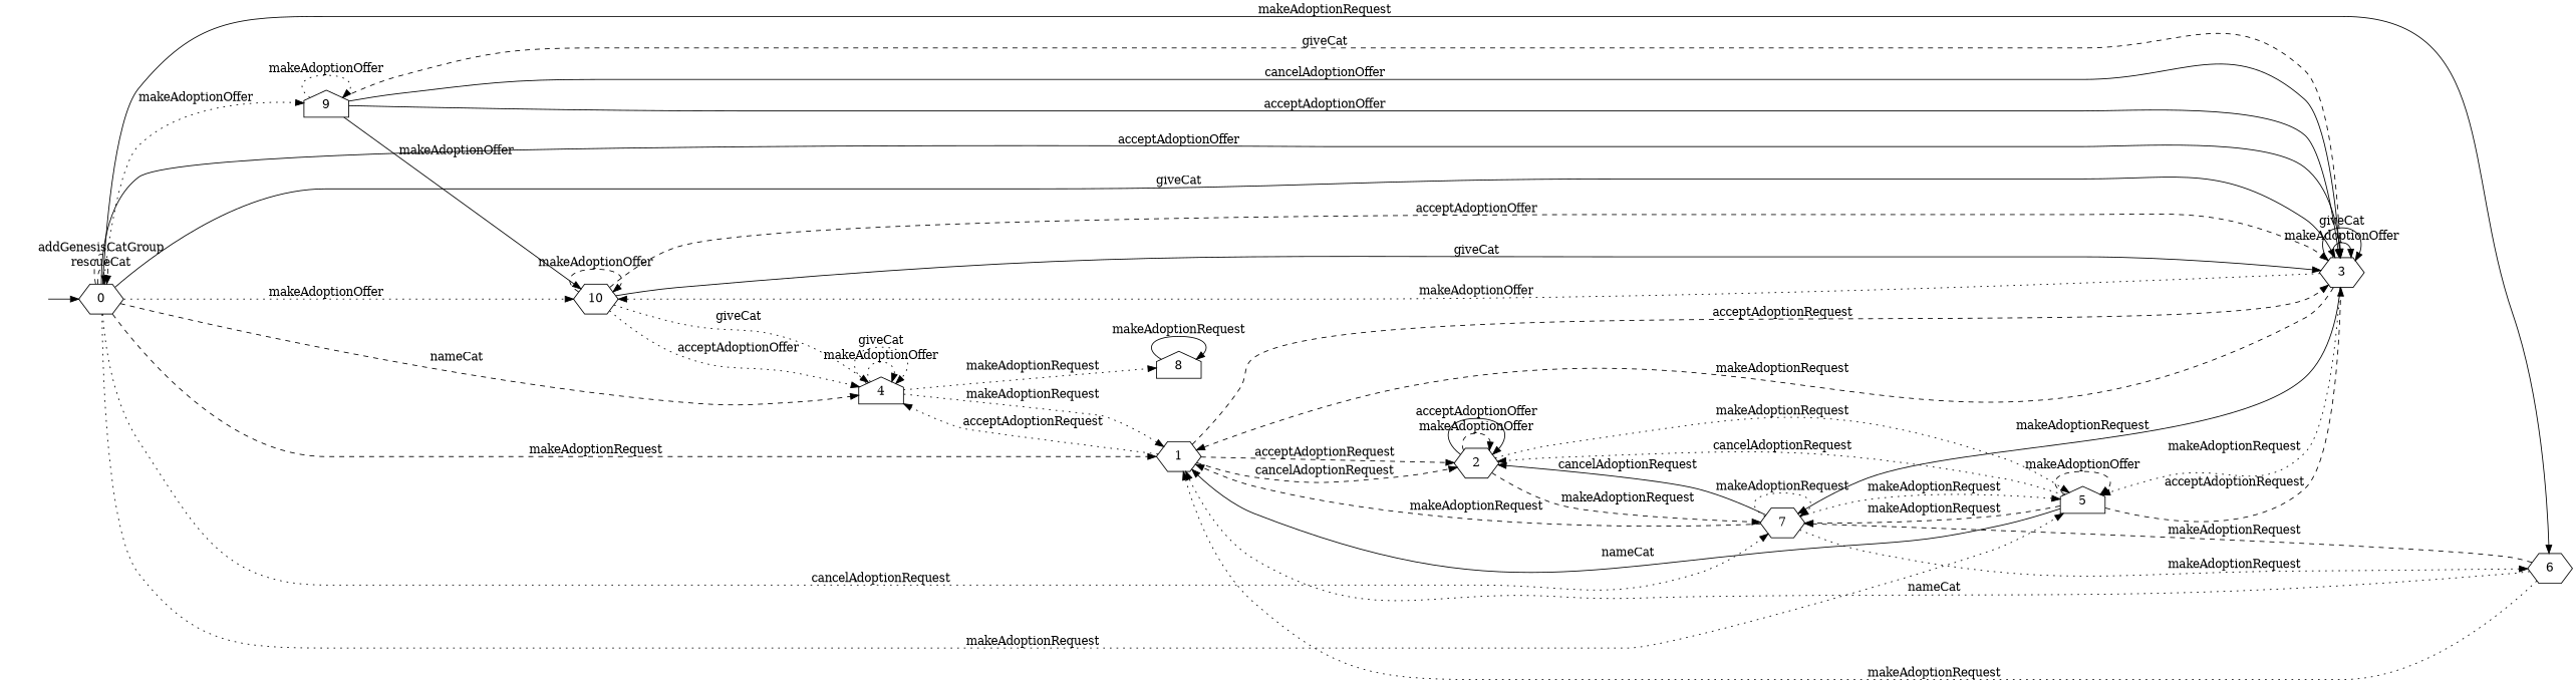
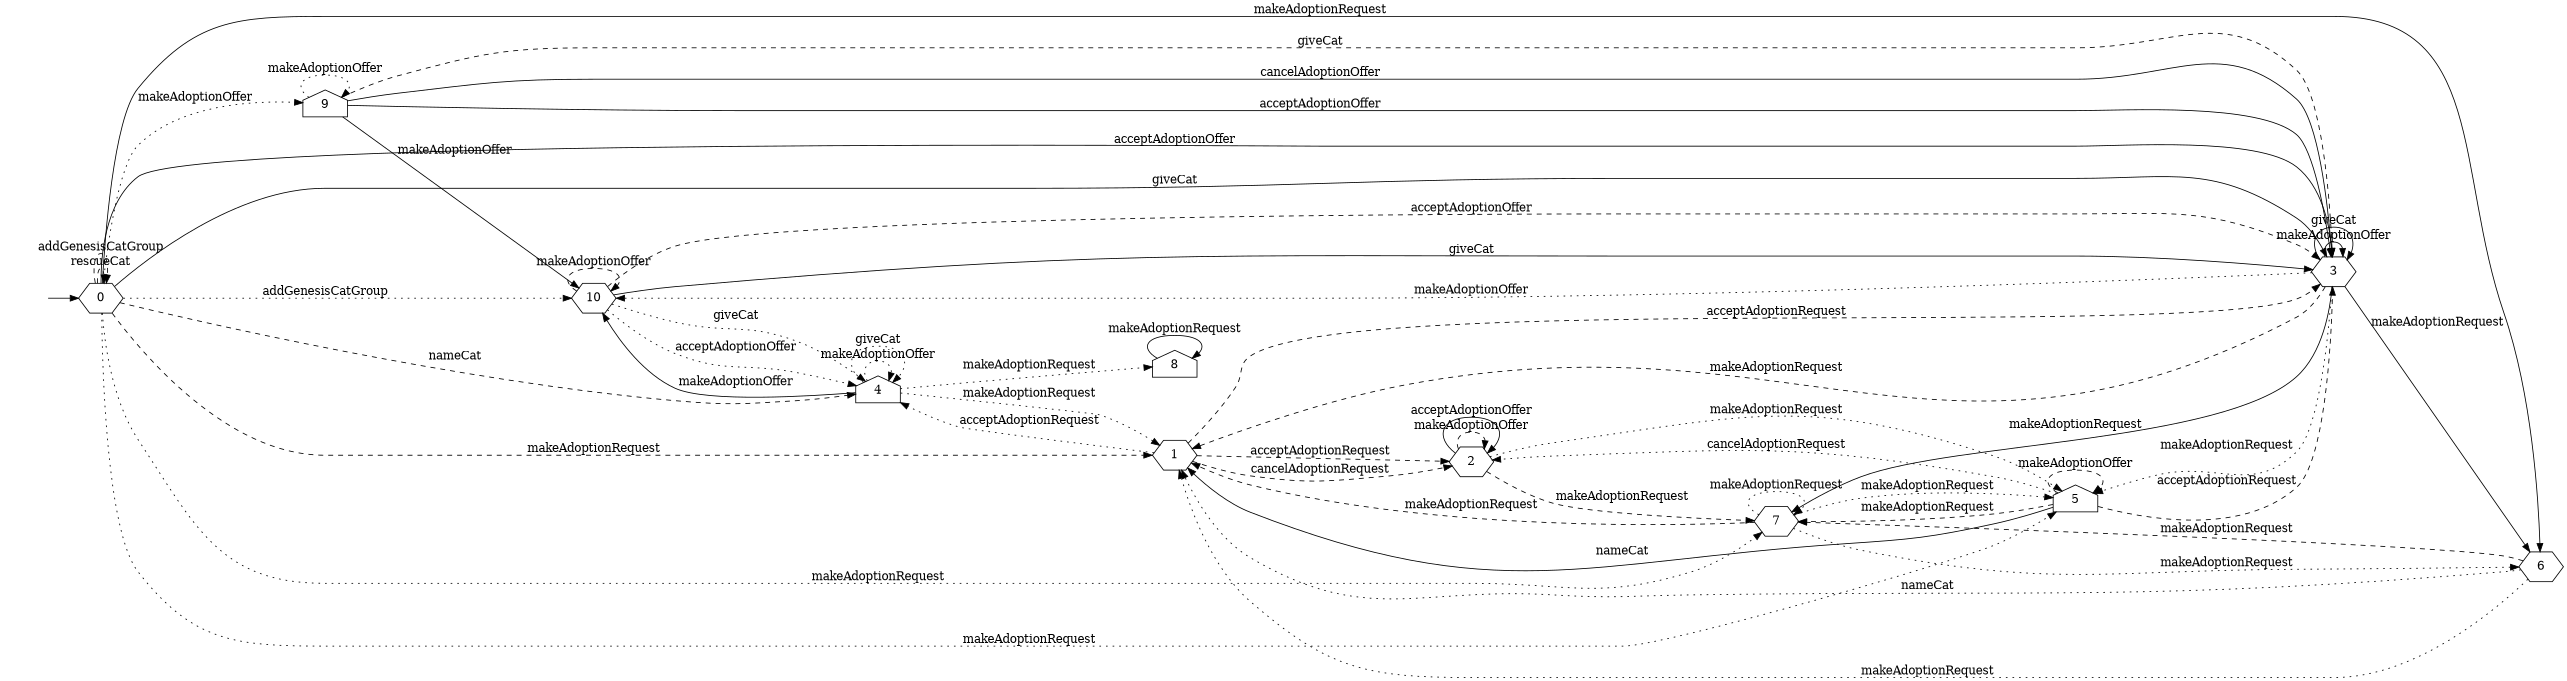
  digraph {
    rankdir=LR
    node [shape=hexagon]
    edge [style=dotted]
    "" [shape=plaintext]
    n2 [label=0]
    n3 [label=10]
    n4 [label=7]
    n5 [label=1]
    n6 [label=9 shape=house]
    n7 [label=6]
    n8 [label=4 shape=house]
    n9 [label=5 shape=house]
    n10 [label=3]
    n11 [label=2]
    n12 [label=8 shape=house]
    "" -> n2 [style=solid]
    n2 -> n2 [label=rescueCat style=dashed]
    n2 -> n2 [label=addGenesisCatGroup style=dashed]
-   n2 -> n3 [label=makeAdoptionOffer]
-   n2 -> n4 [label=cancelAdoptionRequest]
+   n2 -> n3 [label=addGenesisCatGroup]
+   n2 -> n4 [label=makeAdoptionRequest]
    n2 -> n5 [label=makeAdoptionRequest style=dashed]
    n2 -> n6 [label=makeAdoptionOffer]
    n2 -> n7 [label=makeAdoptionRequest style=solid]
    n2 -> n8 [label=nameCat style=dashed]
    n2 -> n9 [label=makeAdoptionRequest]
    n2 -> n10 [label=acceptAdoptionOffer style=solid]
    n2 -> n10 [label=giveCat style=solid]
    n3 -> n3 [label=makeAdoptionOffer style=dashed]
    n3 -> n8 [label=acceptAdoptionOffer]
    n3 -> n8 [label=giveCat]
    n3 -> n10 [label=acceptAdoptionOffer style=dashed]
    n3 -> n10 [label=giveCat style=solid]
    n4 -> n4 [label=makeAdoptionRequest]
    n4 -> n5 [label=makeAdoptionRequest style=dashed]
    n4 -> n7 [label=makeAdoptionRequest]
    n4 -> n9 [label=makeAdoptionRequest]
-   n4 -> n11 [label=cancelAdoptionRequest style=solid]
    n5 -> n8 [label=acceptAdoptionRequest]
    n5 -> n10 [label=acceptAdoptionRequest style=dashed]
    n5 -> n11 [label=acceptAdoptionRequest style=dashed]
    n5 -> n11 [label=cancelAdoptionRequest style=dashed]
    n6 -> n3 [label=makeAdoptionOffer style=solid]
    n6 -> n6 [label=makeAdoptionOffer]
    n6 -> n10 [label=cancelAdoptionOffer style=solid]
    n6 -> n10 [label=acceptAdoptionOffer style=solid]
    n6 -> n10 [label=giveCat style=dashed]
    n7 -> n4 [label=makeAdoptionRequest style=dashed]
    n7 -> n5 [label=nameCat]
    n7 -> n5 [label=makeAdoptionRequest]
+   n8 -> n3 [label=makeAdoptionOffer style=solid]
    n8 -> n5 [label=makeAdoptionRequest]
    n8 -> n8 [label=makeAdoptionOffer]
    n8 -> n8 [label=giveCat]
    n8 -> n12 [label=makeAdoptionRequest]
    n9 -> n4 [label=makeAdoptionRequest style=dashed]
    n9 -> n5 [label=nameCat style=solid]
    n9 -> n9 [label=makeAdoptionOffer style=dashed]
    n9 -> n10 [label=acceptAdoptionRequest style=dashed]
    n9 -> n11 [label=cancelAdoptionRequest]
    n10 -> n3 [label=makeAdoptionOffer]
    n10 -> n4 [label=makeAdoptionRequest style=solid]
    n10 -> n5 [label=makeAdoptionRequest style=dashed]
+   n10 -> n7 [label=makeAdoptionRequest style=solid]
    n10 -> n9 [label=makeAdoptionRequest]
    n10 -> n10 [label=makeAdoptionOffer style=solid]
    n10 -> n10 [label=giveCat style=solid]
    n11 -> n4 [label=makeAdoptionRequest style=dashed]
    n11 -> n9 [label=makeAdoptionRequest]
    n11 -> n11 [label=makeAdoptionOffer style=dashed]
    n11 -> n11 [label=acceptAdoptionOffer style=solid]
    n12 -> n12 [label=makeAdoptionRequest style=solid]
  }
